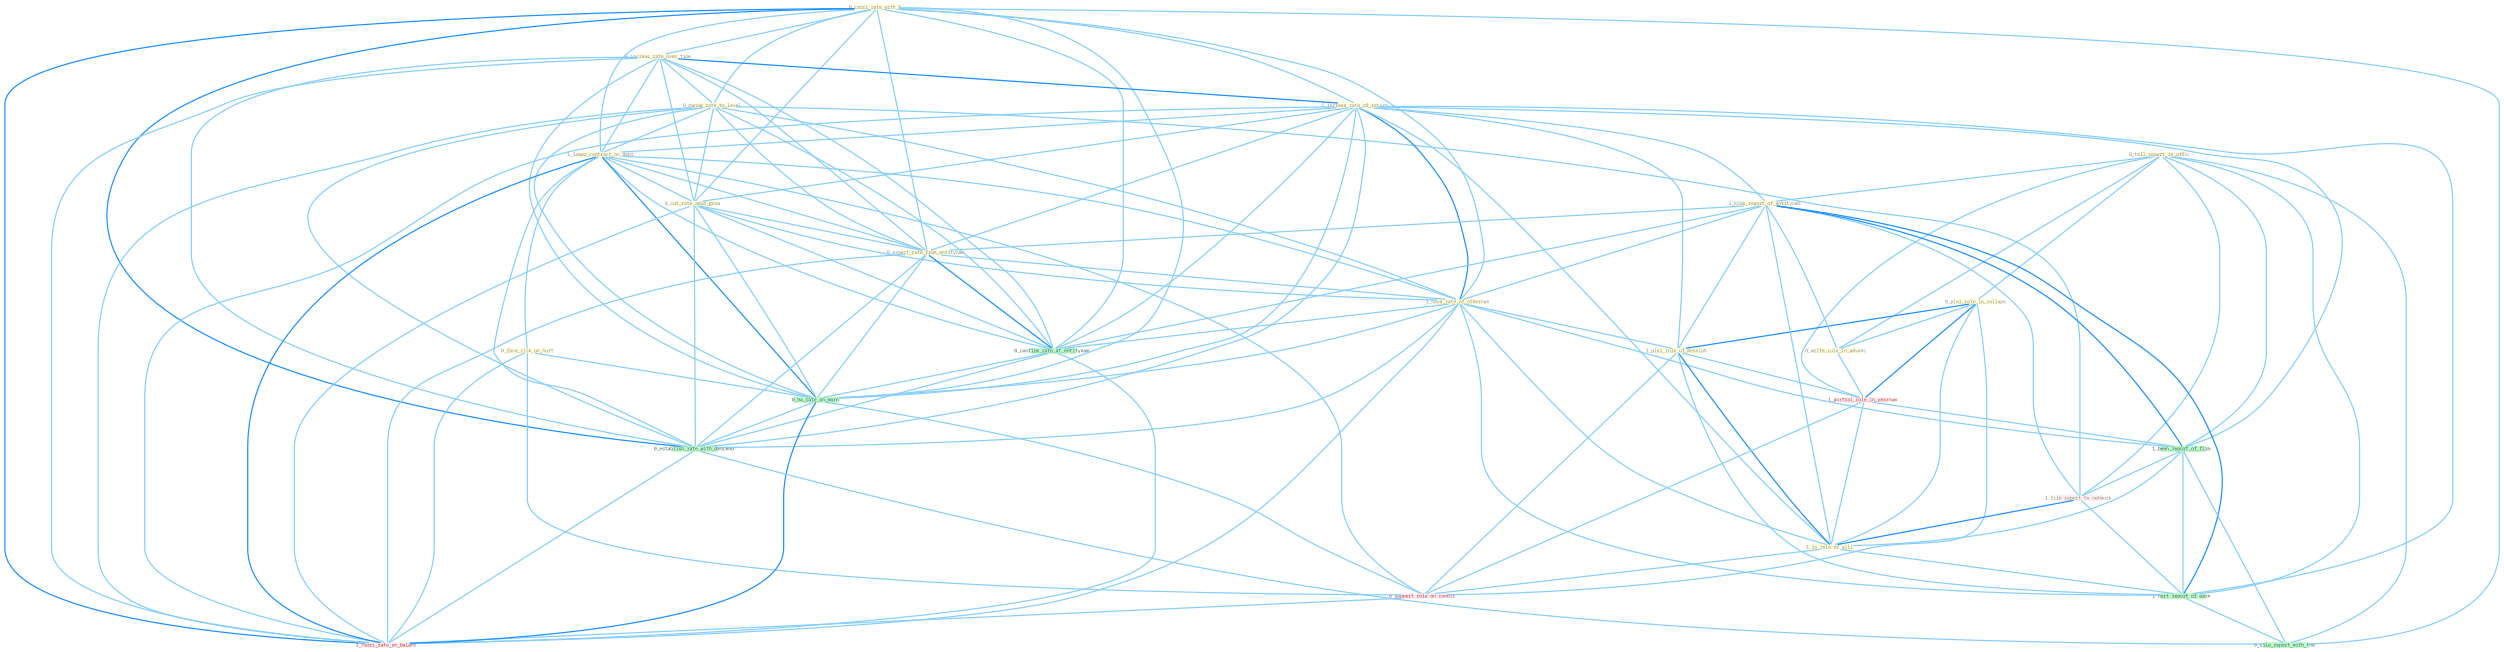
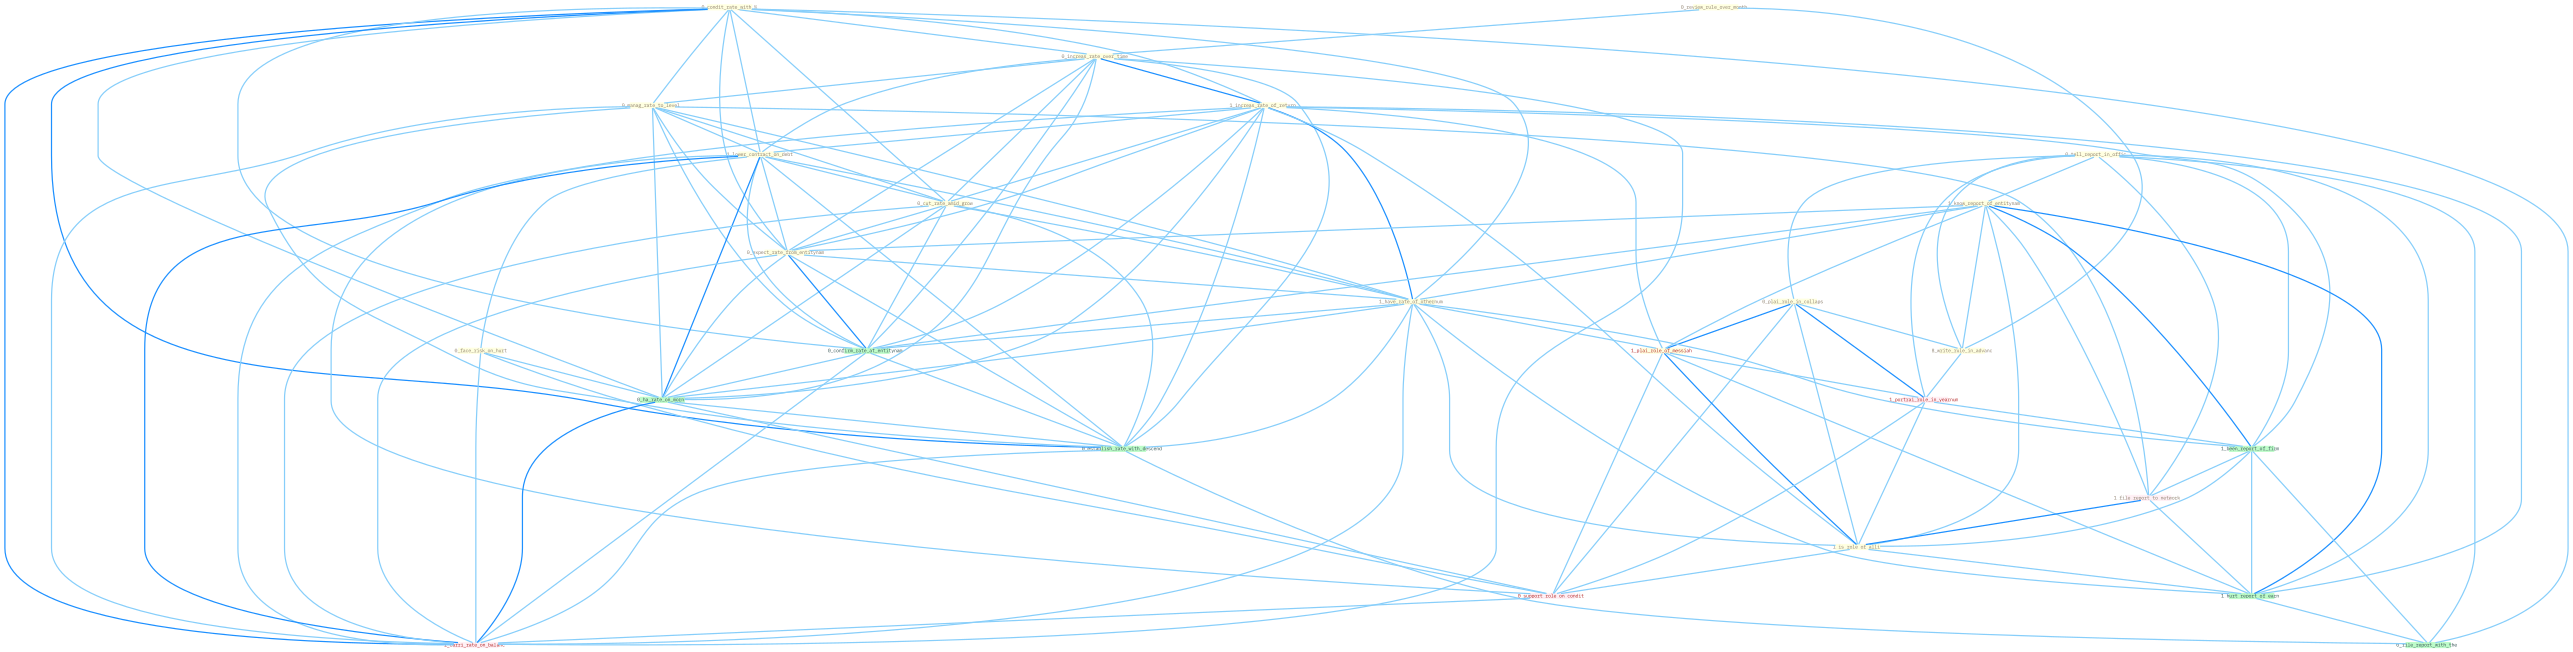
  graph {
    fontname="IBM Plex Mono"
    node [color="#ffffe0" fixedsize=true fontcolor="#8b7d6b" fontname="IBM Plex Mono" fontsize=4 shape=polygon style=filled]
    edge [color="#87cefa" fontname="IBM Plex Mono" w=1]
    "0_tell_report_in_offic " [height=.06 width=.5]
-   "0_carri_rate_with_% " [height=.06 width=.5]
+   "0_review_rule_over_month " [height=.06 width=.5]
+   "0_carri_rate_with_% " [height=.06 width=.5 label="0_condit_rate_with_%"]
    "0_increas_rate_over_time " [height=.06 width=.5]
    "0_manag_rate_to_level " [height=.06 width=.5]
    "1_increas_rate_of_return " [height=.06 width=.5]
    "0_plai_role_in_collaps " [height=.06 width=.5]
    n8 [height=.06 label="1_lower_contract_on_debt" width=.5]
    "0_cut_rate_amid_grow " [height=.06 width=.5]
    "1_know_report_of_entitynam " [height=.06 width=.5]
-   "0_write_rule_in_advanc " [height=.06 width=.5]
+   "0_write_rule_in_advanc " [height=.06 width=.5 label="8_write_rule_in_advanc"]
    "0_expect_rate_from_entitynam " [height=.06 width=.5]
    "1_have_rate_of_othernum " [height=.06 width=.5]
-   "1_plai_role_of_messiah " [height=.06 width=.5]
+   "1_plai_role_of_messiah " [fontcolor="#b22222" height=.06 width=.5]
    n15 [height=.06 label="0_face_risk_on_hurt" width=.5]
    "1_is_role_of_alli " [height=.06 width=.5]
    "1_file_report_to_network " [color="#fff0f5" height=.06 width=.5]
    "1_portrai_role_in_yearnum " [color="#fff0f5" fontcolor="#b22222" height=.06 width=.5]
    "0_support_role_on_condit " [color="#fff0f5" fontcolor="#b22222" height=.06 width=.5]
    "1_carri_rate_on_balanc " [color="#fff0f5" fontcolor="#b22222" height=.06 width=.5]
    "1_been_report_of_firm " [color="#BDFCC9" fontcolor="#2f4f4f" height=.06 width=.5]
    "1_hurt_report_of_earn " [color="#BDFCC9" fontcolor="#2f4f4f" height=.06 width=.5]
    "0_file_report_with_the " [color="#BDFCC9" fontcolor="#2f4f4f" height=.06 width=.5]
    "0_confirm_rate_at_entitynam " [color="#BDFCC9" fontcolor="#2f4f4f" height=.06 width=.5]
    "0_ha_rate_on_morn " [color="#BDFCC9" fontcolor="#2f4f4f" height=.06 width=.5]
    "0_establish_rate_with_descend " [color="#BDFCC9" fontcolor="#2f4f4f" height=.06 width=.5]
    subgraph sub_1 {
      "0_tell_report_in_offic "
+     "0_review_rule_over_month "
      "0_carri_rate_with_% "
      "0_increas_rate_over_time "
      "0_manag_rate_to_level "
      "1_increas_rate_of_return "
      "0_plai_role_in_collaps "
      n8
      "0_cut_rate_amid_grow "
      "1_know_report_of_entitynam "
      "0_write_rule_in_advanc "
      "0_expect_rate_from_entitynam "
      "1_have_rate_of_othernum "
      "1_plai_role_of_messiah "
      n15
      "1_is_role_of_alli "
    }
    subgraph sub_2 {
      "1_file_report_to_network "
      "1_portrai_role_in_yearnum "
      "0_support_role_on_condit "
      "1_carri_rate_on_balanc "
    }
    "0_tell_report_in_offic " -- "0_plai_role_in_collaps "
    "0_tell_report_in_offic " -- "1_know_report_of_entitynam "
    "0_tell_report_in_offic " -- "0_write_rule_in_advanc "
    "0_tell_report_in_offic " -- "1_file_report_to_network "
    "0_tell_report_in_offic " -- "1_portrai_role_in_yearnum "
    "0_tell_report_in_offic " -- "1_been_report_of_firm "
    "0_tell_report_in_offic " -- "1_hurt_report_of_earn "
    "0_tell_report_in_offic " -- "0_file_report_with_the "
+   "0_review_rule_over_month " -- "0_increas_rate_over_time "
+   "0_review_rule_over_month " -- "0_write_rule_in_advanc "
    "0_carri_rate_with_% " -- "0_increas_rate_over_time "
    "0_carri_rate_with_% " -- "0_manag_rate_to_level "
    "0_carri_rate_with_% " -- "1_increas_rate_of_return "
    "0_carri_rate_with_% " -- n8
    "0_carri_rate_with_% " -- "0_cut_rate_amid_grow "
    "0_carri_rate_with_% " -- "0_expect_rate_from_entitynam "
    "0_carri_rate_with_% " -- "1_have_rate_of_othernum "
    "0_carri_rate_with_% " -- "1_carri_rate_on_balanc " [color="#1e90ff" w=2]
    "0_carri_rate_with_% " -- "0_file_report_with_the "
    "0_carri_rate_with_% " -- "0_confirm_rate_at_entitynam "
    "0_carri_rate_with_% " -- "0_ha_rate_on_morn "
    "0_carri_rate_with_% " -- "0_establish_rate_with_descend " [color="#1e90ff" w=2]
    "0_increas_rate_over_time " -- "0_manag_rate_to_level "
    "0_increas_rate_over_time " -- "1_increas_rate_of_return " [color="#1e90ff" w=2]
    "0_increas_rate_over_time " -- n8
    "0_increas_rate_over_time " -- "0_cut_rate_amid_grow "
    "0_increas_rate_over_time " -- "0_expect_rate_from_entitynam "
    "0_increas_rate_over_time " -- "1_carri_rate_on_balanc "
    "0_increas_rate_over_time " -- "0_confirm_rate_at_entitynam "
    "0_increas_rate_over_time " -- "0_ha_rate_on_morn "
    "0_increas_rate_over_time " -- "0_establish_rate_with_descend "
    "0_manag_rate_to_level " -- n8
    "0_manag_rate_to_level " -- "0_cut_rate_amid_grow "
    "0_manag_rate_to_level " -- "0_expect_rate_from_entitynam "
    "0_manag_rate_to_level " -- "1_have_rate_of_othernum "
    "0_manag_rate_to_level " -- "1_file_report_to_network "
    "0_manag_rate_to_level " -- "1_carri_rate_on_balanc "
    "0_manag_rate_to_level " -- "0_confirm_rate_at_entitynam "
    "0_manag_rate_to_level " -- "0_ha_rate_on_morn "
    "0_manag_rate_to_level " -- "0_establish_rate_with_descend "
    "1_increas_rate_of_return " -- n8
    "1_increas_rate_of_return " -- "0_cut_rate_amid_grow "
-   "1_increas_rate_of_return " -- "1_know_report_of_entitynam "
    "1_increas_rate_of_return " -- "0_expect_rate_from_entitynam "
    "1_increas_rate_of_return " -- "1_have_rate_of_othernum " [color="#1e90ff" w=2]
    "1_increas_rate_of_return " -- "1_plai_role_of_messiah "
    "1_increas_rate_of_return " -- "1_is_role_of_alli "
    "1_increas_rate_of_return " -- "1_carri_rate_on_balanc "
    "1_increas_rate_of_return " -- "1_been_report_of_firm "
    "1_increas_rate_of_return " -- "1_hurt_report_of_earn "
    "1_increas_rate_of_return " -- "0_confirm_rate_at_entitynam "
    "1_increas_rate_of_return " -- "0_ha_rate_on_morn "
    "1_increas_rate_of_return " -- "0_establish_rate_with_descend "
    "0_plai_role_in_collaps " -- "0_write_rule_in_advanc "
    "0_plai_role_in_collaps " -- "1_plai_role_of_messiah " [color="#1e90ff" w=2]
    "0_plai_role_in_collaps " -- "1_is_role_of_alli "
    "0_plai_role_in_collaps " -- "1_portrai_role_in_yearnum " [color="#1e90ff" w=2]
    "0_plai_role_in_collaps " -- "0_support_role_on_condit "
    n8 -- "0_cut_rate_amid_grow "
    n8 -- "0_expect_rate_from_entitynam "
    n8 -- "1_have_rate_of_othernum "
    n8 -- n15
    n8 -- "0_support_role_on_condit "
    n8 -- "1_carri_rate_on_balanc " [color="#1e90ff" w=2]
    n8 -- "0_confirm_rate_at_entitynam "
    n8 -- "0_ha_rate_on_morn " [color="#1e90ff" w=2]
    n8 -- "0_establish_rate_with_descend "
    "0_cut_rate_amid_grow " -- "0_expect_rate_from_entitynam "
    "0_cut_rate_amid_grow " -- "1_have_rate_of_othernum "
    "0_cut_rate_amid_grow " -- "1_carri_rate_on_balanc "
    "0_cut_rate_amid_grow " -- "0_confirm_rate_at_entitynam "
    "0_cut_rate_amid_grow " -- "0_ha_rate_on_morn "
    "0_cut_rate_amid_grow " -- "0_establish_rate_with_descend "
    "1_know_report_of_entitynam " -- "0_write_rule_in_advanc "
    "1_know_report_of_entitynam " -- "0_expect_rate_from_entitynam "
    "1_know_report_of_entitynam " -- "1_have_rate_of_othernum "
    "1_know_report_of_entitynam " -- "1_plai_role_of_messiah "
    "1_know_report_of_entitynam " -- "1_is_role_of_alli "
    "1_know_report_of_entitynam " -- "1_file_report_to_network "
    "1_know_report_of_entitynam " -- "1_been_report_of_firm " [color="#1e90ff" w=2]
    "1_know_report_of_entitynam " -- "1_hurt_report_of_earn " [color="#1e90ff" w=2]
    "1_know_report_of_entitynam " -- "0_confirm_rate_at_entitynam "
    "0_write_rule_in_advanc " -- "1_portrai_role_in_yearnum "
    "0_expect_rate_from_entitynam " -- "1_have_rate_of_othernum "
    "0_expect_rate_from_entitynam " -- "1_carri_rate_on_balanc "
    "0_expect_rate_from_entitynam " -- "0_confirm_rate_at_entitynam " [color="#1e90ff" w=2]
    "0_expect_rate_from_entitynam " -- "0_ha_rate_on_morn "
    "0_expect_rate_from_entitynam " -- "0_establish_rate_with_descend "
    "1_have_rate_of_othernum " -- "1_plai_role_of_messiah "
    "1_have_rate_of_othernum " -- "1_is_role_of_alli "
    "1_have_rate_of_othernum " -- "1_carri_rate_on_balanc "
    "1_have_rate_of_othernum " -- "1_been_report_of_firm "
    "1_have_rate_of_othernum " -- "1_hurt_report_of_earn "
    "1_have_rate_of_othernum " -- "0_confirm_rate_at_entitynam "
    "1_have_rate_of_othernum " -- "0_ha_rate_on_morn "
    "1_have_rate_of_othernum " -- "0_establish_rate_with_descend "
    "1_plai_role_of_messiah " -- "1_is_role_of_alli " [color="#1e90ff" w=2]
    "1_plai_role_of_messiah " -- "1_portrai_role_in_yearnum "
    "1_plai_role_of_messiah " -- "0_support_role_on_condit "
    "1_plai_role_of_messiah " -- "1_hurt_report_of_earn "
    n15 -- "0_support_role_on_condit "
    n15 -- "1_carri_rate_on_balanc "
    n15 -- "0_ha_rate_on_morn "
    "1_is_role_of_alli " -- "1_portrai_role_in_yearnum "
    "1_is_role_of_alli " -- "0_support_role_on_condit "
    "1_is_role_of_alli " -- "1_been_report_of_firm "
    "1_is_role_of_alli " -- "1_hurt_report_of_earn "
    "1_file_report_to_network " -- "1_is_role_of_alli " [color="#1e90ff" w=2]
    "1_file_report_to_network " -- "1_hurt_report_of_earn "
    "1_portrai_role_in_yearnum " -- "0_support_role_on_condit "
    "1_portrai_role_in_yearnum " -- "1_been_report_of_firm "
    "0_support_role_on_condit " -- "1_carri_rate_on_balanc "
    "1_been_report_of_firm " -- "1_file_report_to_network "
    "1_been_report_of_firm " -- "1_hurt_report_of_earn " [w=2]
    "1_been_report_of_firm " -- "0_file_report_with_the "
    "1_hurt_report_of_earn " -- "0_file_report_with_the "
    "0_confirm_rate_at_entitynam " -- "1_carri_rate_on_balanc "
    "0_confirm_rate_at_entitynam " -- "0_ha_rate_on_morn "
    "0_confirm_rate_at_entitynam " -- "0_establish_rate_with_descend "
    "0_ha_rate_on_morn " -- "0_support_role_on_condit "
    "0_ha_rate_on_morn " -- "1_carri_rate_on_balanc " [color="#1e90ff" w=2]
    "0_ha_rate_on_morn " -- "0_establish_rate_with_descend "
    "0_establish_rate_with_descend " -- "1_carri_rate_on_balanc "
    "0_establish_rate_with_descend " -- "0_file_report_with_the "
  }
